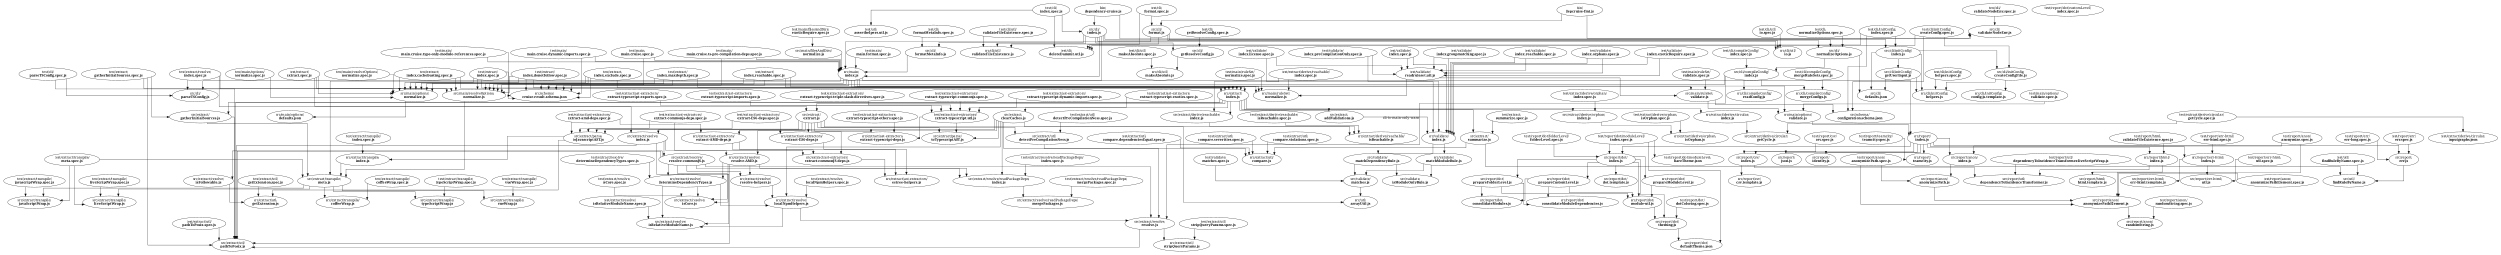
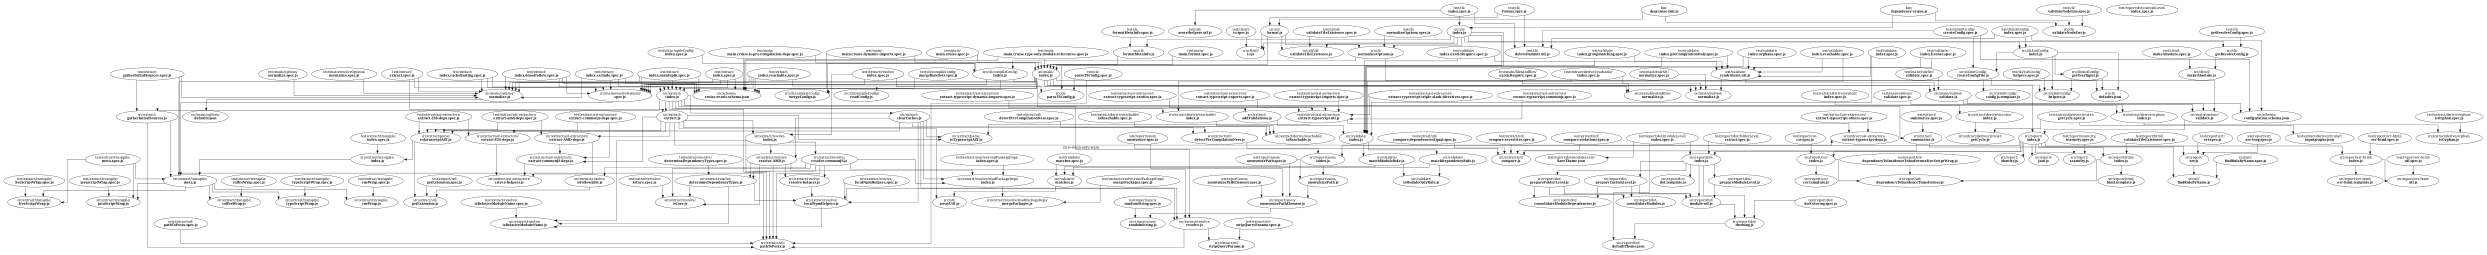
  strict digraph {
    fontname="Noto Serif"
    splines=ortho
    node [fontname="Noto Serif"]
    edge [fontname="Noto Serif"]
    n1 [label=<bin/<BR/><B>depcruise-fmt.js</B>>]
    n2 [label=<src/cli/<BR/><B>format.js</B>>]
    n3 [label=<src/cli/<BR/><B>validateNodeEnv.js</B>>]
    n4 [label=<src/main/<BR/><B>index.js</B>>]
    n5 [label=<src/cli/<BR/><B>normalizeOptions.js</B>>]
    n6 [label=<src/cli/utl/<BR/><B>io.js</B>>]
    n7 [label=<src/cli/utl/<BR/><B>validateFileExistence.js</B>>]
-   n8 [label=<src/main/resolveOptions/<BR/><B>normalize.js</B>>]
+   n8 [label=<src/main/resolveOptions/<BR/><B>spec.js</B>>]
    n9 [label=<src/extract/transpile/<BR/><B>meta.js</B>>]
    n10 [label=<src/extract/<BR/><B>index.js</B>>]
    n11 [label=<src/main/filesAndDirs/<BR/><B>normalize.js</B>>]
    n12 [label=<src/report/<BR/><B>index.js</B>>]
    n13 [label=<src/schema/<BR/><B>cruise-result.schema.json</B>>]
    n14 [label=<src/main/options/<BR/><B>normalize.js</B>>]
    n15 [label=<src/main/options/<BR/><B>validate.js</B>>]
    n16 [label=<src/main/ruleSet/<BR/><B>normalize.js</B>>]
    n17 [label=<src/main/ruleSet/<BR/><B>validate.js</B>>]
    n18 [label=<src/cli/compileConfig/<BR/><B>index.js</B>>]
    n19 [label=<src/cli/<BR/><B>defaults.json</B>>]
    n20 [label=<bin/<BR/><B>dependency-cruise.js</B>>]
    n21 [label=<src/cli/<BR/><B>index.js</B>>]
    n22 [label=<src/cli/<BR/><B>formatMetaInfo.js</B>>]
    n23 [label=<src/cli/<BR/><B>getResolveConfig.js</B>>]
    n24 [label=<src/cli/initConfig/<BR/><B>index.js</B>>]
    n25 [label=<src/cli/<BR/><B>parseTSConfig.js</B>>]
    n26 [label=<src/cli/utl/<BR/><B>makeAbsolute.js</B>>]
    n27 [label=<src/cli/initConfig/<BR/><B>createConfigFile.js</B>>]
    n28 [label=<src/cli/initConfig/<BR/><B>helpers.js</B>>]
    n29 [label=<src/cli/initConfig/<BR/><B>getUserInput.js</B>>]
    n30 [label=<src/extract/resolve/<BR/><B>resolve.js</B>>]
    n31 [label=<src/cli/compileConfig/<BR/><B>mergeConfigs.js</B>>]
    n32 [label=<src/cli/compileConfig/<BR/><B>readConfig.js</B>>]
    n33 [label=<src/extract/utl/<BR/><B>pathToPosix.js</B>>]
    n34 [label=<src/extract/utl/<BR/><B>stripQueryParams.js</B>>]
    n35 [label=<src/extract/transpile/<BR/><B>coffeeWrap.js</B>>]
    n36 [label=<src/extract/transpile/<BR/><B>javaScriptWrap.js</B>>]
    n37 [label=<src/extract/transpile/<BR/><B>liveScriptWrap.js</B>>]
    n38 [label=<src/extract/transpile/<BR/><B>typeScriptWrap.js</B>>]
    n39 [label=<src/extract/transpile/<BR/><B>vueWrap.js</B>>]
    n40 [label=<src/extract/<BR/><B>addValidations.js</B>>]
    n41 [label=<src/extract/<BR/><B>clearCaches.js</B>>]
    n42 [label=<src/extract/derive/circular/<BR/><B>index.js</B>>]
    n43 [label=<src/extract/derive/orphan/<BR/><B>index.js</B>>]
    n44 [label=<src/extract/derive/reachable/<BR/><B>index.js</B>>]
    n45 [label=<src/extract/<BR/><B>extract.js</B>>]
    n46 [label=<src/extract/<BR/><B>gatherInitialSources.js</B>>]
    n47 [label=<src/extract/<BR/><B>summarize.js</B>>]
    n48 [label=<src/report/anon/<BR/><B>index.js</B>>]
    n49 [label=<src/report/csv/<BR/><B>index.js</B>>]
    n50 [label=<src/report/dot/<BR/><B>index.js</B>>]
    n51 [label=<src/report/err-html/<BR/><B>index.js</B>>]
    n52 [label=<src/report/<BR/><B>err.js</B>>]
    n53 [label=<src/report/html/<BR/><B>index.js</B>>]
    n54 [label=<src/report/<BR/><B>identity.js</B>>]
    n55 [label=<src/report/<BR/><B>json.js</B>>]
    n56 [label=<src/report/<BR/><B>teamcity.js</B>>]
    n57 [label=<src/main/options/<BR/><B>defaults.json</B>>]
    n58 [label=<src/schema/<BR/><B>configuration.schema.json</B>>]
    n59 [label=<src/cli/initConfig/<BR/><B>config.js.template.js</B>>]
    n60 [label=<src/validate/<BR/><B>index.js</B>>]
    n61 [label=<src/validate/<BR/><B>matchDependencyRule.js</B>>]
    n62 [label=<src/validate/<BR/><B>matchModuleRule.js</B>>]
    n63 [label=<src/validate/<BR/><B>isModuleOnlyRule.js</B>>]
    n64 [label=<src/validate/<BR/><B>matches.js</B>>]
    n65 [label=<src/extract/ast-extractors/<BR/><B>estree-helpers.js</B>>]
    n66 [label=<src/extract/ast-extractors/<BR/><B>extract-AMD-deps.js</B>>]
    n67 [label=<src/extract/ast-extractors/<BR/><B>extract-commonJS-deps.js</B>>]
    n68 [label=<src/extract/ast-extractors/<BR/><B>extract-ES6-deps.js</B>>]
    n69 [label=<src/extract/ast-extractors/<BR/><B>extract-typescript-deps.js</B>>]
    n70 [label=<src/extract/derive/reachable/<BR/><B>isReachable.js</B>>]
    n71 [label=<src/extract/parse/<BR/><B>toJavascriptAST.js</B>>]
    n72 [label=<src/extract/parse/<BR/><B>toTypescriptAST.js</B>>]
    n73 [label=<src/extract/resolve/<BR/><B>localNpmHelpers.js</B>>]
    n74 [label=<src/extract/resolve/readPackageDeps/<BR/><B>index.js</B>>]
    n75 [label=<src/extract/resolve/<BR/><B>resolve-AMD.js</B>>]
    n76 [label=<src/extract/transpile/<BR/><B>index.js</B>>]
    n77 [label=<src/extract/utl/<BR/><B>getExtension.js</B>>]
    n78 [label=<src/extract/resolve/<BR/><B>isRelativeModuleName.js</B>>]
    n79 [label=<src/extract/resolve/readPackageDeps/<BR/><B>mergePackages.js</B>>]
    n80 [label=<src/extract/resolve/<BR/><B>determineDependencyTypes.js</B>>]
    n81 [label=<src/extract/resolve/<BR/><B>isCore.js</B>>]
    n82 [label=<src/extract/resolve/<BR/><B>resolve-helpers.js</B>>]
    n83 [label=<src/extract/derive/circular/<BR/><B>getCycle.js</B>>]
    n84 [label=<src/extract/derive/orphan/<BR/><B>isOrphan.js</B>>]
    n85 [label=<src/utl/<BR/><B>arrayUtil.js</B>>]
    n86 [label=<src/extract/resolve/<BR/><B>index.js</B>>]
    n87 [label=<src/extract/utl/<BR/><B>detectPreCompilationNess.js</B>>]
    n88 [label=<src/extract/resolve/<BR/><B>resolve-commonJS.js</B>>]
    n89 [label=<src/extract/utl/<BR/><B>compare.js</B>>]
    n90 [label=<src/extract/resolve/<BR/><B>isFollowable.js</B>>]
    n91 [label=<src/utl/<BR/><B>findRuleByName.js</B>>]
    n92 [label=<src/report/anon/<BR/><B>anonymizePath.js</B>>]
    n93 [label=<src/report/csv/<BR/><B>csv.template.js</B>>]
    n94 [label=<src/report/utl/<BR/><B>dependencyToIncidenceTransformer.js</B>>]
    n95 [label=<src/report/dot/<BR/><B>dot.template.js</B>>]
    n96 [label=<src/report/dot/<BR/><B>module-utl.js</B>>]
    n97 [label=<src/report/dot/<BR/><B>prepareCustomLevel.js</B>>]
    n98 [label=<src/report/dot/<BR/><B>prepareFolderLevel.js</B>>]
    n99 [label=<src/report/dot/<BR/><B>prepareModuleLevel.js</B>>]
    n100 [label=<src/report/dot/<BR/><B>theming.js</B>>]
    n101 [label=<src/report/err-html/<BR/><B>err-html.template.js</B>>]
    n102 [label=<src/report/err-html/<BR/><B>utl.js</B>>]
    n103 [label=<src/report/html/<BR/><B>html.template.js</B>>]
    n104 [label=<src/report/anon/<BR/><B>anonymizePathElement.js</B>>]
    n105 [label=<src/report/anon/<BR/><B>randomString.js</B>>]
    n106 [label=<src/report/dot/<BR/><B>consolidateModuleDependencies.js</B>>]
    n107 [label=<src/report/dot/<BR/><B>consolidateModules.js</B>>]
    n108 [label=<src/report/dot/<BR/><B>defaultTheme.json</B>>]
    n109 [label=<test/cli/compileConfig/<BR/><B>index.spec.js</B>>]
    n110 [label=<test/cli/compileConfig/<BR/><B>mergeRuleSets.spec.js</B>>]
    n111 [label=<test/cli/<BR/><B>deleteDammit.utl.js</B>>]
    n112 [label=<test/cli/<BR/><B>format.spec.js</B>>]
    n113 [label=<test/cli/<BR/><B>formatMetaInfo.spec.js</B>>]
    n114 [label=<test/cli/<BR/><B>getResolveConfig.spec.js</B>>]
    n115 [label=<test/cli/<BR/><B>index.spec.js</B>>]
    n116 [label=<test/utl/<BR/><B>asserthelpers.utl.js</B>>]
    n117 [label=<test/cli/initConfig/<BR/><B>createConfig.spec.js</B>>]
    n118 [label=<test/cli/initConfig/<BR/><B>helpers.spec.js</B>>]
    n119 [label=<test/cli/initConfig/<BR/><B>index.spec.js</B>>]
    n120 [label=<test/cli/<BR/><B>normalizeOptions.spec.js</B>>]
    n121 [label=<test/cli/<BR/><B>parseTSConfig.spec.js</B>>]
    n122 [label=<test/cli/utl/<BR/><B>io.spec.js</B>>]
    n123 [label=<test/cli/utl/<BR/><B>makeAbsolute.spec.js</B>>]
    n124 [label=<test/cli/utl/<BR/><B>validateFileExistence.spec.js</B>>]
    n125 [label=<test/cli/<BR/><B>validateNodeEnv.spec.js</B>>]
    n126 [label=<test/extract/ast-extractors/<BR/><B>extract-ES6-deps.spec.js</B>>]
    n127 [label=<test/extract/ast-extractors/<BR/><B>extract-amd-deps.spec.js</B>>]
    n128 [label=<test/extract/ast-extractors/<BR/><B>extract-commonjs-deps.spec.js</B>>]
    n129 [label=<test/extract/ast-extractors/<BR/><B>extract-typescript-commonjs.spec.js</B>>]
    n130 [label=<test/extract/ast-extractors/<BR/><B>extract-typescript.utl.js</B>>]
    n131 [label=<test/extract/ast-extractors/<BR/><B>extract-typescript-dynamic-imports.spec.js</B>>]
    n132 [label=<test/extract/ast-extractors/<BR/><B>extract-typescript-exotics.spec.js</B>>]
    n133 [label=<test/extract/ast-extractors/<BR/><B>extract-typescript-exports.spec.js</B>>]
    n134 [label=<test/extract/ast-extractors/<BR/><B>extract-typescript-imports.spec.js</B>>]
    n135 [label=<test/extract/ast-extractors/<BR/><B>extract-typescript-others.spec.js</B>>]
    n136 [label=<test/extract/ast-extractors/<BR/><B>extract-typescript-triple-slash-directives.spec.js</B>>]
    n137 [label=<test/extract/derive/circular/<BR/><B>getCycle.spec.js</B>>]
    n138 [label=<test/extract/derive/circular/<BR/><B>inputgraphs.json</B>>]
    n139 [label=<test/extract/derive/orphan/<BR/><B>index.spec.js</B>>]
    n140 [label=<test/extract/derive/orphan/<BR/><B>isOrphan.spec.js</B>>]
    n141 [label=<test/extract/derive/reachable/<BR/><B>index.spec.js</B>>]
    n142 [label=<test/extract/derive/reachable/<BR/><B>isReachable.spec.js</B>>]
    n143 [label=<test/extract/<BR/><B>extract.spec.js</B>>]
    n144 [label=<test/extract/<BR/><B>gatherInitialSources.spec.js</B>>]
    n145 [label=<test/extract/<BR/><B>index.cachebusting.spec.js</B>>]
    n146 [label=<test/extract/<BR/><B>index.donotfollow.spec.js</B>>]
    n147 [label=<test/extract/<BR/><B>index.exclude.spec.js</B>>]
    n148 [label=<test/extract/<BR/><B>index.maxdepth.spec.js</B>>]
    n149 [label=<test/extract/<BR/><B>index.reachable.spec.js</B>>]
    n150 [label=<test/extract/<BR/><B>index.spec.js</B>>]
    n151 [label=<test/extract/resolve/<BR/><B>determineDependencyTypes.spec.js</B>>]
    n152 [label=<test/extract/resolve/<BR/><B>index.spec.js</B>>]
    n153 [label=<test/extract/resolve/<BR/><B>isCore.spec.js</B>>]
    n154 [label=<test/extract/resolve/<BR/><B>isRelativeModuleName.spec.js</B>>]
    n155 [label=<test/extract/resolve/<BR/><B>localNpmHelpers.spec.js</B>>]
    n156 [label=<test/extract/resolve/readPackageDeps/<BR/><B>index.spec.js</B>>]
    n157 [label=<test/extract/resolve/readPackageDeps/<BR/><B>mergePackages.spec.js</B>>]
    n158 [label=<test/extract/<BR/><B>summarize.spec.js</B>>]
    n159 [label=<test/extract/transpile/<BR/><B>coffeeWrap.spec.js</B>>]
    n160 [label=<test/extract/transpile/<BR/><B>index.spec.js</B>>]
    n161 [label=<test/extract/transpile/<BR/><B>javascriptWrap.spec.js</B>>]
    n162 [label=<test/extract/transpile/<BR/><B>liveScriptWrap.spec.js</B>>]
    n163 [label=<test/extract/transpile/<BR/><B>meta.spec.js</B>>]
    n164 [label=<test/extract/transpile/<BR/><B>typeScriptWrap.spec.js</B>>]
    n165 [label=<test/extract/transpile/<BR/><B>vueWrap.spec.js</B>>]
    n166 [label=<test/extract/utl/<BR/><B>compare.dependenciesEqual.spec.js</B>>]
    n167 [label=<test/extract/utl/<BR/><B>compare.severities.spec.js</B>>]
    n168 [label=<test/extract/utl/<BR/><B>compare.violations.spec.js</B>>]
    n169 [label=<test/extract/utl/<BR/><B>detectPreCompilationNess.spec.js</B>>]
    n170 [label=<test/extract/utl/<BR/><B>getExtension.spec.js</B>>]
    n171 [label=<test/extract/utl/<BR/><B>pathToPosix.spec.js</B>>]
    n172 [label=<test/extract/utl/<BR/><B>stripQueryParams.spec.js</B>>]
    n173 [label=<test/main/filesAndDirs/<BR/><B>exoticRequire.spec.js</B>>]
    n174 [label=<test/main/<BR/><B>main.cruise.dynamic-imports.spec.js</B>>]
    n175 [label=<test/main/<BR/><B>main.cruise.spec.js</B>>]
    n176 [label=<test/main/<BR/><B>main.cruise.ts-pre-compilation-deps.spec.js</B>>]
    n177 [label=<test/main/<BR/><B>main.cruise.type-only-module-references.spec.js</B>>]
    n178 [label=<test/main/<BR/><B>main.format.spec.js</B>>]
    n179 [label=<test/main/options/<BR/><B>normalize.spec.js</B>>]
    n180 [label=<test/main/options/<BR/><B>validate.spec.js</B>>]
    n181 [label=<test/main/resolveOptions/<BR/><B>normalize.spec.js</B>>]
    n182 [label=<test/main/ruleSet/<BR/><B>normalize.spec.js</B>>]
    n183 [label=<test/main/ruleSet/<BR/><B>validate.spec.js</B>>]
    n184 [label=<test/report/anon/<BR/><B>anonymize.spec.js</B>>]
    n185 [label=<test/report/anon/<BR/><B>anonymizePath.spec.js</B>>]
    n186 [label=<test/report/anon/<BR/><B>anonymizePathElement.spec.js</B>>]
    n187 [label=<test/report/anon/<BR/><B>randomString.spec.js</B>>]
    n188 [label=<test/report/csv/<BR/><B>csv.spec.js</B>>]
    n189 [label=<test/report/dot/customLevel/<BR/><B>index.spec.js</B>>]
    n190 [label=<test/report/dot/<BR/><B>dotColoring.spec.js</B>>]
-   n191 [label=<test/report/dot/folderLevel/<BR/><B>folderLevel.spec.js</B>>]
+   n191 [label=<test/report/dot/folderLevel/<BR/><B>extract.spec.js</B>>]
    n192 [label=<test/report/dot/moduleLevel/<BR/><B>bareTheme.json</B>>]
    n193 [label=<test/report/dot/moduleLevel/<BR/><B>index.spec.js</B>>]
    n194 [label=<test/report/err-html/<BR/><B>err-html.spec.js</B>>]
    n195 [label=<test/report/err-html/<BR/><B>utl.spec.js</B>>]
    n196 [label=<test/report/err/<BR/><B>err-long.spec.js</B>>]
    n197 [label=<test/report/err/<BR/><B>err.spec.js</B>>]
    n198 [label=<test/report/html/<BR/><B>validateFileExistence.spec.js</B>>]
    n199 [label=<test/report/teamcity/<BR/><B>teamcity.spec.js</B>>]
    n200 [label=<test/report/utl/<BR/><B>dependencyToIncidenceTransformer.liveScriptWrap.js</B>>]
    n201 [label=<test/utl/<BR/><B>findRuleByName.spec.js</B>>]
    n202 [label=<test/validate/<BR/><B>index.exoticRequire.spec.js</B>>]
    n203 [label=<test/validate/<BR/><B>readruleset.utl.js</B>>]
    n204 [label=<test/validate/<BR/><B>index.groupmatching.spec.js</B>>]
    n205 [label=<test/validate/<BR/><B>index.license.spec.js</B>>]
    n206 [label=<test/validate/<BR/><B>index.orphans.spec.js</B>>]
    n207 [label=<test/validate/<BR/><B>index.preCompilationOnly.spec.js</B>>]
    n208 [label=<test/validate/<BR/><B>index.reachable.spec.js</B>>]
    n209 [label=<test/validate/<BR/><B>index.spec.js</B>>]
    n210 [label=<test/validate/<BR/><B>matches.spec.js</B>>]
    n1 -> n2
    n1 -> n3
    n2 -> n4
    n2 -> n5
    n2 -> n6
    n2 -> n7
    n4 -> n8
    n4 -> n9
    n4 -> n10
-   n11 -> n4
+   n4 -> n11
    n4 -> n12
    n4 -> n13
    n4 -> n14
    n4 -> n15
    n4 -> n16
    n4 -> n17
    n5 -> n18
    n5 -> n19
    n8 -> n9
    n9 -> n35
    n9 -> n36
    n9 -> n37
    n9 -> n38
    n9 -> n39
    n10 -> n33
    n10 -> n40
    n10 -> n41
    n10 -> n42
    n10 -> n43
    n10 -> n44
    n10 -> n45
    n10 -> n46
    n10 -> n47
    n12 -> n48
    n12 -> n49
    n12 -> n50
    n12 -> n51
    n12 -> n52
    n12 -> n53
    n12 -> n54
    n12 -> n55
    n12 -> n56
    n14 -> n57
    n15 -> n12
    n17 -> n15
    n17 -> n58
    n18 -> n8
    n18 -> n30 [xlabel="cli-to-main-only-warn"]
    n18 -> n31
    n18 -> n32
    n20 -> n3
    n20 -> n21
    n21 -> n4
    n21 -> n5
    n21 -> n6
    n21 -> n7
    n21 -> n22
    n21 -> n23
    n21 -> n24
    n21 -> n25
    n22 -> n4
    n23 -> n26
    n24 -> n19
    n24 -> n27
    n24 -> n28
    n24 -> n29
    n27 -> n28
    n27 -> n59
    n29 -> n19
    n29 -> n28
    n30 -> n33
    n30 -> n34
    n40 -> n60
    n41 -> n30
    n41 -> n70
    n41 -> n71
    n41 -> n72
    n41 -> n73
    n41 -> n74
    n41 -> n75
    n42 -> n83
    n43 -> n84
    n44 -> n70
    n45 -> n66
    n45 -> n67
    n45 -> n68
    n45 -> n69
    n45 -> n71
    n45 -> n72
    n45 -> n85
    n45 -> n86
    n45 -> n87
    n46 -> n9
    n46 -> n33
    n47 -> n89
    n47 -> n91
    n48 -> n92
    n49 -> n93
    n49 -> n94
    n50 -> n95
    n50 -> n96
    n50 -> n97
    n50 -> n98
    n50 -> n99
    n50 -> n100
    n51 -> n101
    n51 -> n102
    n52 -> n91
    n53 -> n94
    n53 -> n103
    n60 -> n61
    n60 -> n62
    n61 -> n63
    n61 -> n64
    n62 -> n63
    n62 -> n64
    n64 -> n85
    n66 -> n65
    n66 -> n67
    n67 -> n65
    n68 -> n65
    n71 -> n76
    n71 -> n77
    n73 -> n30
    n73 -> n78
    n74 -> n79
    n75 -> n33
    n75 -> n74
    n75 -> n80
    n75 -> n81
    n75 -> n82
    n76 -> n9
    n80 -> n73
    n80 -> n78
    n80 -> n81
    n82 -> n73
    n86 -> n33
    n86 -> n75
    n86 -> n78
    n86 -> n88
    n87 -> n89
    n88 -> n30
    n88 -> n33
    n88 -> n74
    n88 -> n80
    n88 -> n81
    n88 -> n82
    n88 -> n90
    n90 -> n77
    n92 -> n104
    n96 -> n100
    n97 -> n96
    n97 -> n106
    n97 -> n107
    n98 -> n96
    n98 -> n106
    n98 -> n107
    n99 -> n96
    n100 -> n108
    n104 -> n105
    n109 -> n18
    n110 -> n31
    n112 -> n2
    n112 -> n111
    n113 -> n22
    n114 -> n23
    n115 -> n21
    n115 -> n111
    n115 -> n116
    n117 -> n27
    n117 -> n58
    n117 -> n111
    n118 -> n28
    n119 -> n24
    n119 -> n58
    n119 -> n111
    n120 -> n5
    n121 -> n25
    n121 -> n33
    n122 -> n6
    n123 -> n26
    n124 -> n7
    n125 -> n3
    n126 -> n68
    n126 -> n71
    n127 -> n66
    n127 -> n71
    n128 -> n67
    n128 -> n71
    n129 -> n130
    n130 -> n69
    n130 -> n72
    n131 -> n130
    n132 -> n130
    n133 -> n130
    n134 -> n130
    n135 -> n69
    n136 -> n130
    n137 -> n83
    n137 -> n138
    n139 -> n43
    n140 -> n84
    n141 -> n16
    n141 -> n44
    n142 -> n70
    n143 -> n8
    n143 -> n14
    n143 -> n45
    n144 -> n14
    n144 -> n33
    n144 -> n46
    n145 -> n8
    n145 -> n10
    n145 -> n14
    n146 -> n8
    n146 -> n10
    n146 -> n13
    n146 -> n14
    n147 -> n8
    n147 -> n10
    n147 -> n13
    n147 -> n14
    n148 -> n8
    n148 -> n10
    n148 -> n13
    n148 -> n14
    n149 -> n8
    n149 -> n10
    n149 -> n13
    n149 -> n14
    n149 -> n16
    n150 -> n8
    n150 -> n10
    n150 -> n13
    n150 -> n14
    n151 -> n80
    n152 -> n8
    n152 -> n25
    n152 -> n86
    n153 -> n81
    n154 -> n78
    n155 -> n73
    n156 -> n74
    n157 -> n79
    n158 -> n47
    n159 -> n35
    n160 -> n76
    n161 -> n36
    n162 -> n37
    n163 -> n9
    n163 -> n36
    n163 -> n37
    n164 -> n38
    n165 -> n39
    n166 -> n89
    n167 -> n89
    n168 -> n89
    n169 -> n87
    n170 -> n77
    n171 -> n33
    n172 -> n34
    n173 -> n11
    n174 -> n4
    n174 -> n13
    n175 -> n4
    n175 -> n13
    n176 -> n4
    n176 -> n13
    n177 -> n4
    n177 -> n13
    n178 -> n4
    n179 -> n14
    n180 -> n15
    n181 -> n14
    n182 -> n16
    n183 -> n17
    n184 -> n48
    n184 -> n104
    n185 -> n92
    n185 -> n104
    n186 -> n104
    n187 -> n105
    n188 -> n49
    n190 -> n100
    n191 -> n50
    n193 -> n50
    n193 -> n108
    n193 -> n192
    n194 -> n51
    n195 -> n102
    n196 -> n52
    n197 -> n52
    n198 -> n53
    n199 -> n56
    n200 -> n94
    n201 -> n91
    n202 -> n60
    n202 -> n203
    n203 -> n16
    n203 -> n17
    n204 -> n60
    n204 -> n203
    n205 -> n60
    n205 -> n203
    n206 -> n60
    n206 -> n203
    n207 -> n60
    n207 -> n203
    n208 -> n60
    n208 -> n203
    n209 -> n60
    n209 -> n203
    n210 -> n64
  }
